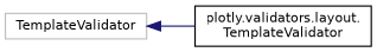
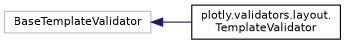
  digraph {
    rankdir=LR
    node [fillcolor=white fontname=Helvetica fontsize=10 shape=record style=filled]
-   n1 [color=grey75 height=0.2 label=TemplateValidator width=0.4]
+   n1 [color=grey75 height=0.2 label=BaseTemplateValidator width=0.4]
    n2 [color=black height=0.2 label="plotly.validators.layout.\lTemplateValidator" width=0.4]
    n1 -> n2 [color=midnightblue dir=back fontname=Helvetica fontsize=10 labelfontname=Helvetica labelfontsize=10 style=solid]
  }
